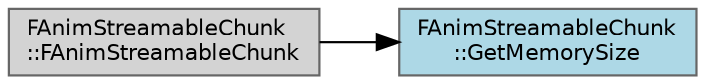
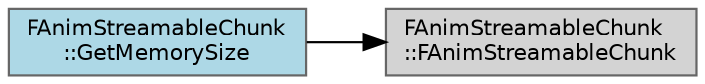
  digraph {
    rankdir=RL
    node [fontname=Helvetica fontsize=10 shape=box style=filled]
    n1 [color=gray40 fillcolor=lightgrey fontcolor=black height=0.2 label="FAnimStreamableChunk\l::FAnimStreamableChunk" width=0.4]
    n2 [color=grey40 fillcolor=lightblue height=0.2 label="FAnimStreamableChunk\l::GetMemorySize" width=0.4]
-   n2 -> n1 [color=black dir=back fontname=Helvetica fontsize=10 labelfontname=Helvetica labelfontsize=10 style=solid]
+   n1 -> n2 [color=black dir=back fontname=Helvetica fontsize=10 labelfontname=Helvetica labelfontsize=10 style=solid]
  }
